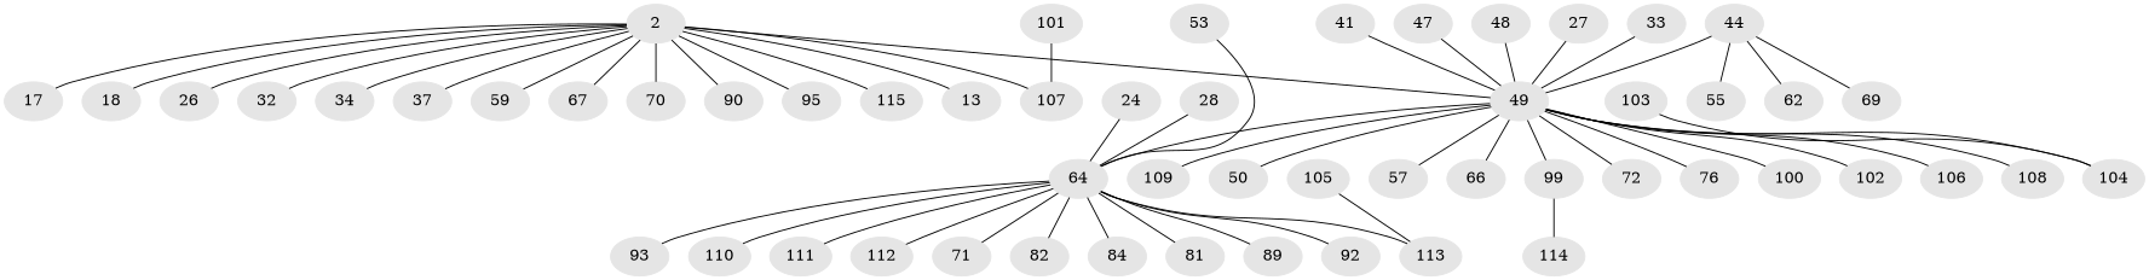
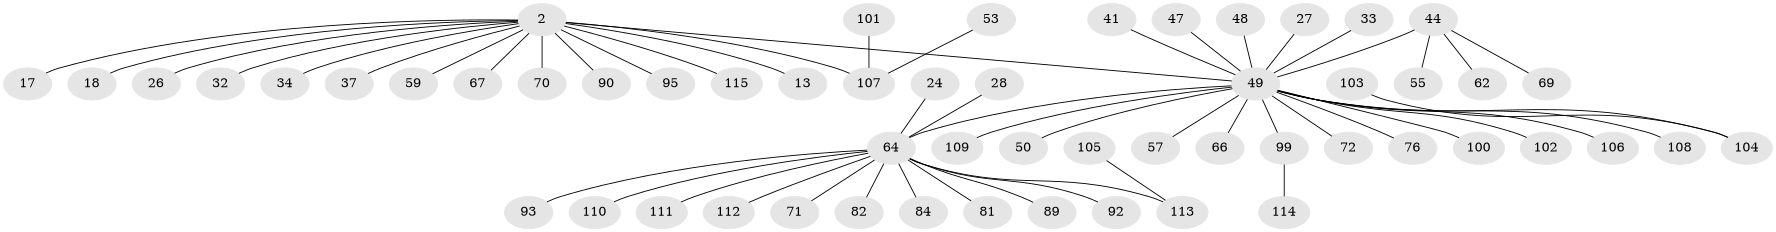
  graph {
    node [color=gray90 style=filled]
    2
    13
    17
    18
    26
    32
    34
    37
    49 [super="+46+7+9"]
    59
    67
    70
    90
    95 [super="+88"]
    107 [super="+21+68+54+35+75+80+96"]
    115
    64 [super="+5+22"]
    50
    57
    66
    72
    76
    99
    100
    102 [super="+65+79"]
    104 [super="+98"]
    106 [super="+63"]
    108
    109 [super="+74"]
    71
    82
    84 [super="+10"]
    n33 [label=81 super="+81"]
    89
    92
    93
    110 [super="+73"]
    111
    112 [super="+29+31+87"]
    113 [super="+61+91"]
    24
    27
    28
    33
    41
    44 [super="+4"]
    55
    62
    69
    47
    48 [super="+14+19+36"]
    114
    53
    101
    103
    105
    2 -- 13
    2 -- 17
    2 -- 18
    2 -- 26
    2 -- 32
    2 -- 34
    2 -- 37
    2 -- 49 [weight=3]
    2 -- 59
    2 -- 67
    2 -- 70
    2 -- 90
    2 -- 95
    2 -- 107
    2 -- 115
    49 -- 64 [weight=2]
    49 -- 50
    49 -- 57
    49 -- 66
    49 -- 72
    49 -- 76
    49 -- 99
    49 -- 100
    49 -- 102
    49 -- 104
    49 -- 106
    49 -- 108
    49 -- 109
    64 -- 71
    64 -- 82
    64 -- 84
    64 -- n33
    64 -- 89
    64 -- 92
    64 -- 93
    64 -- 110
    64 -- 111
    64 -- 112
    64 -- 113
    99 -- 114
    24 -- 64
    27 -- 49
    28 -- 64
    33 -- 49
    41 -- 49
    44 -- 49 [weight=2]
    44 -- 55
    44 -- 62
    44 -- 69
    47 -- 49
    48 -- 49
-   53 -- 64
+   53 -- 107
    101 -- 107
    103 -- 104
    105 -- 113
  }
